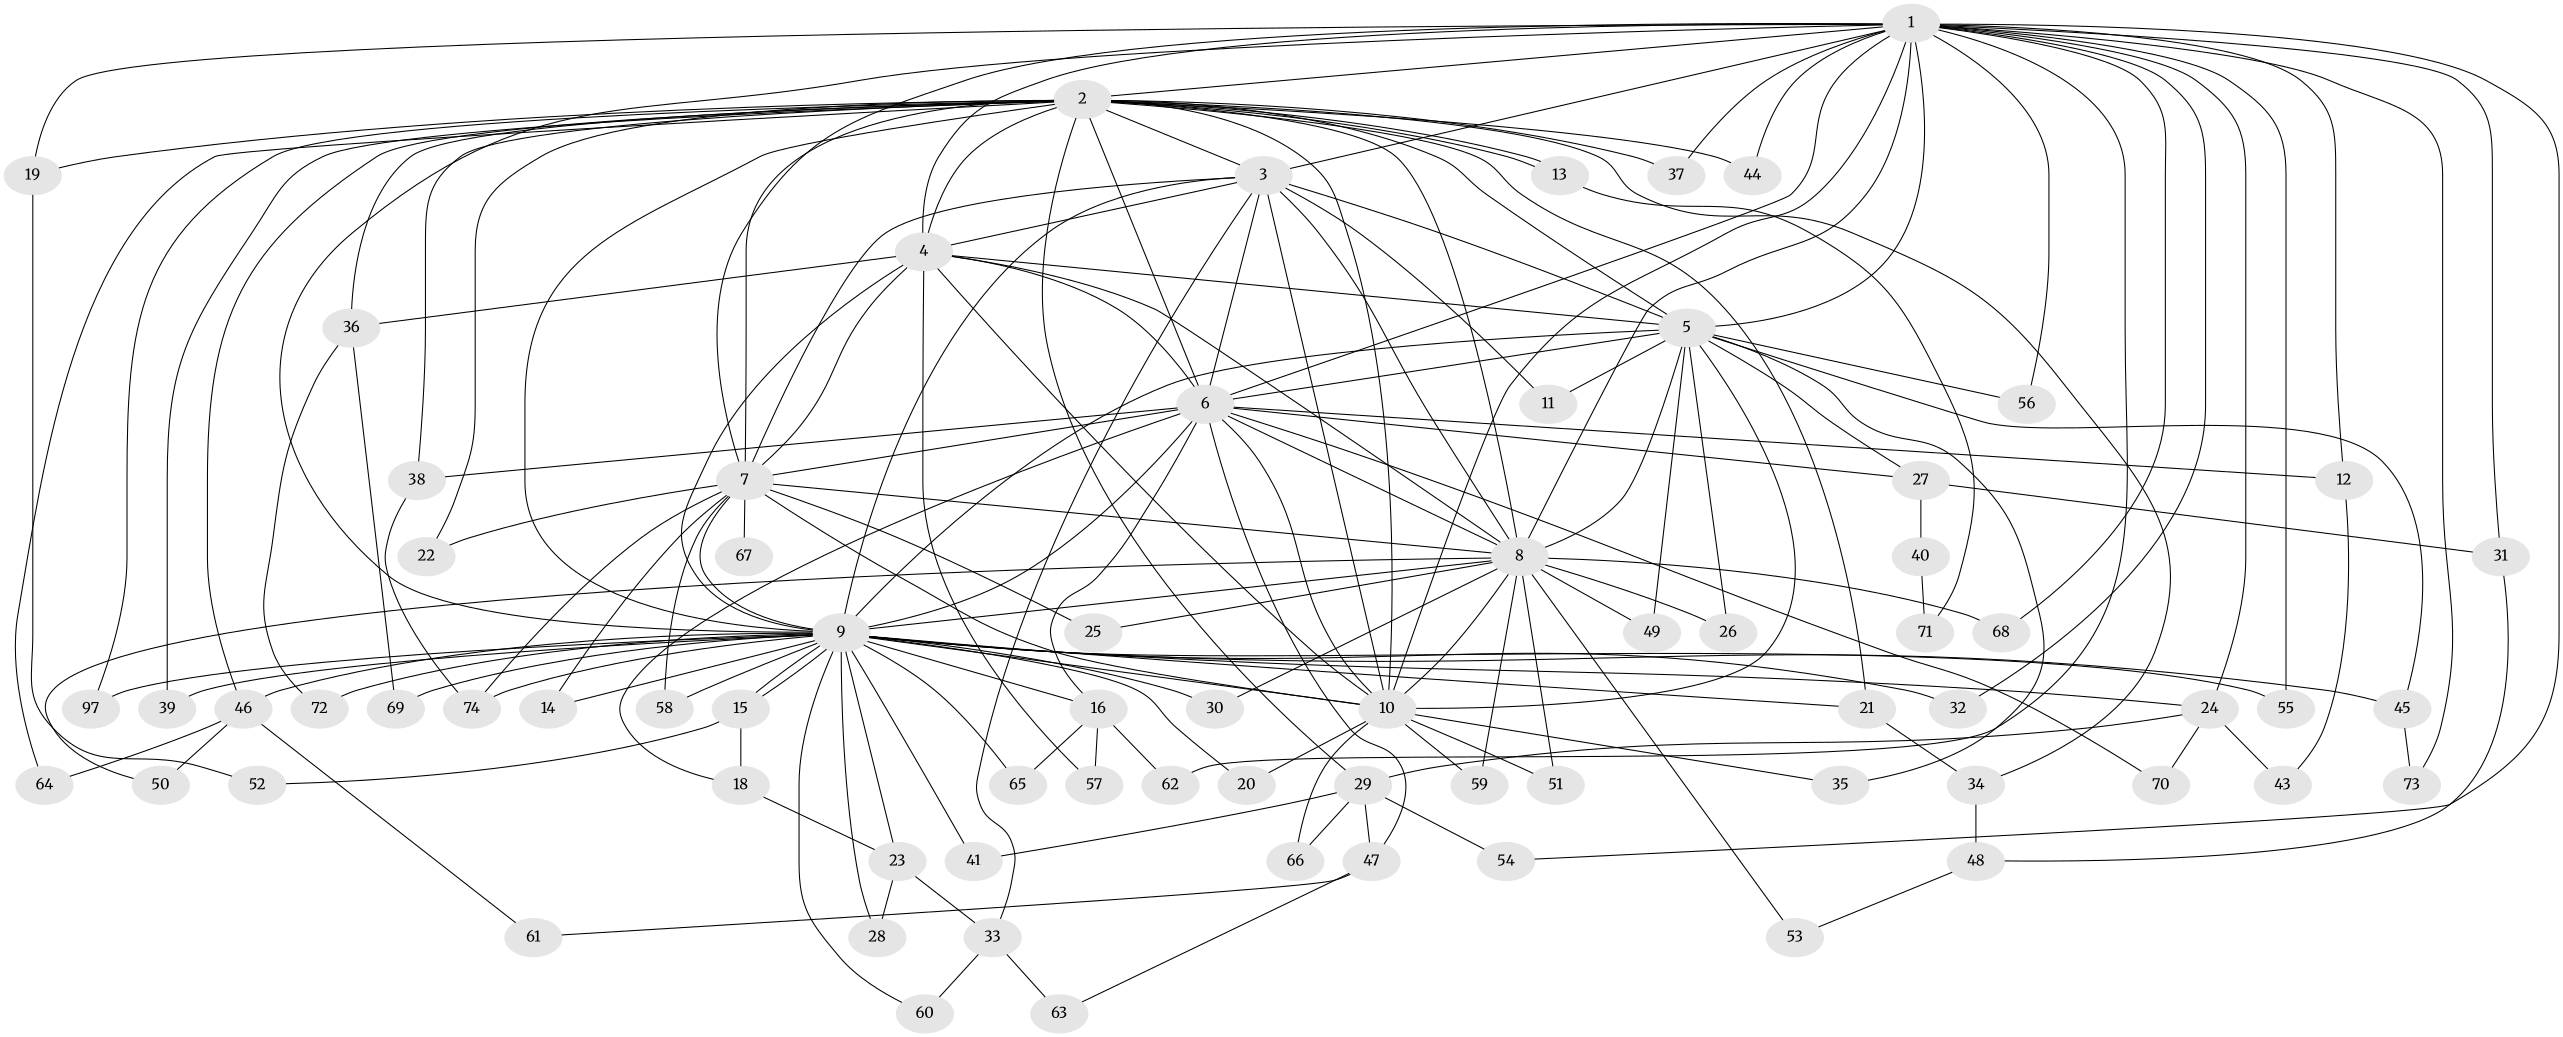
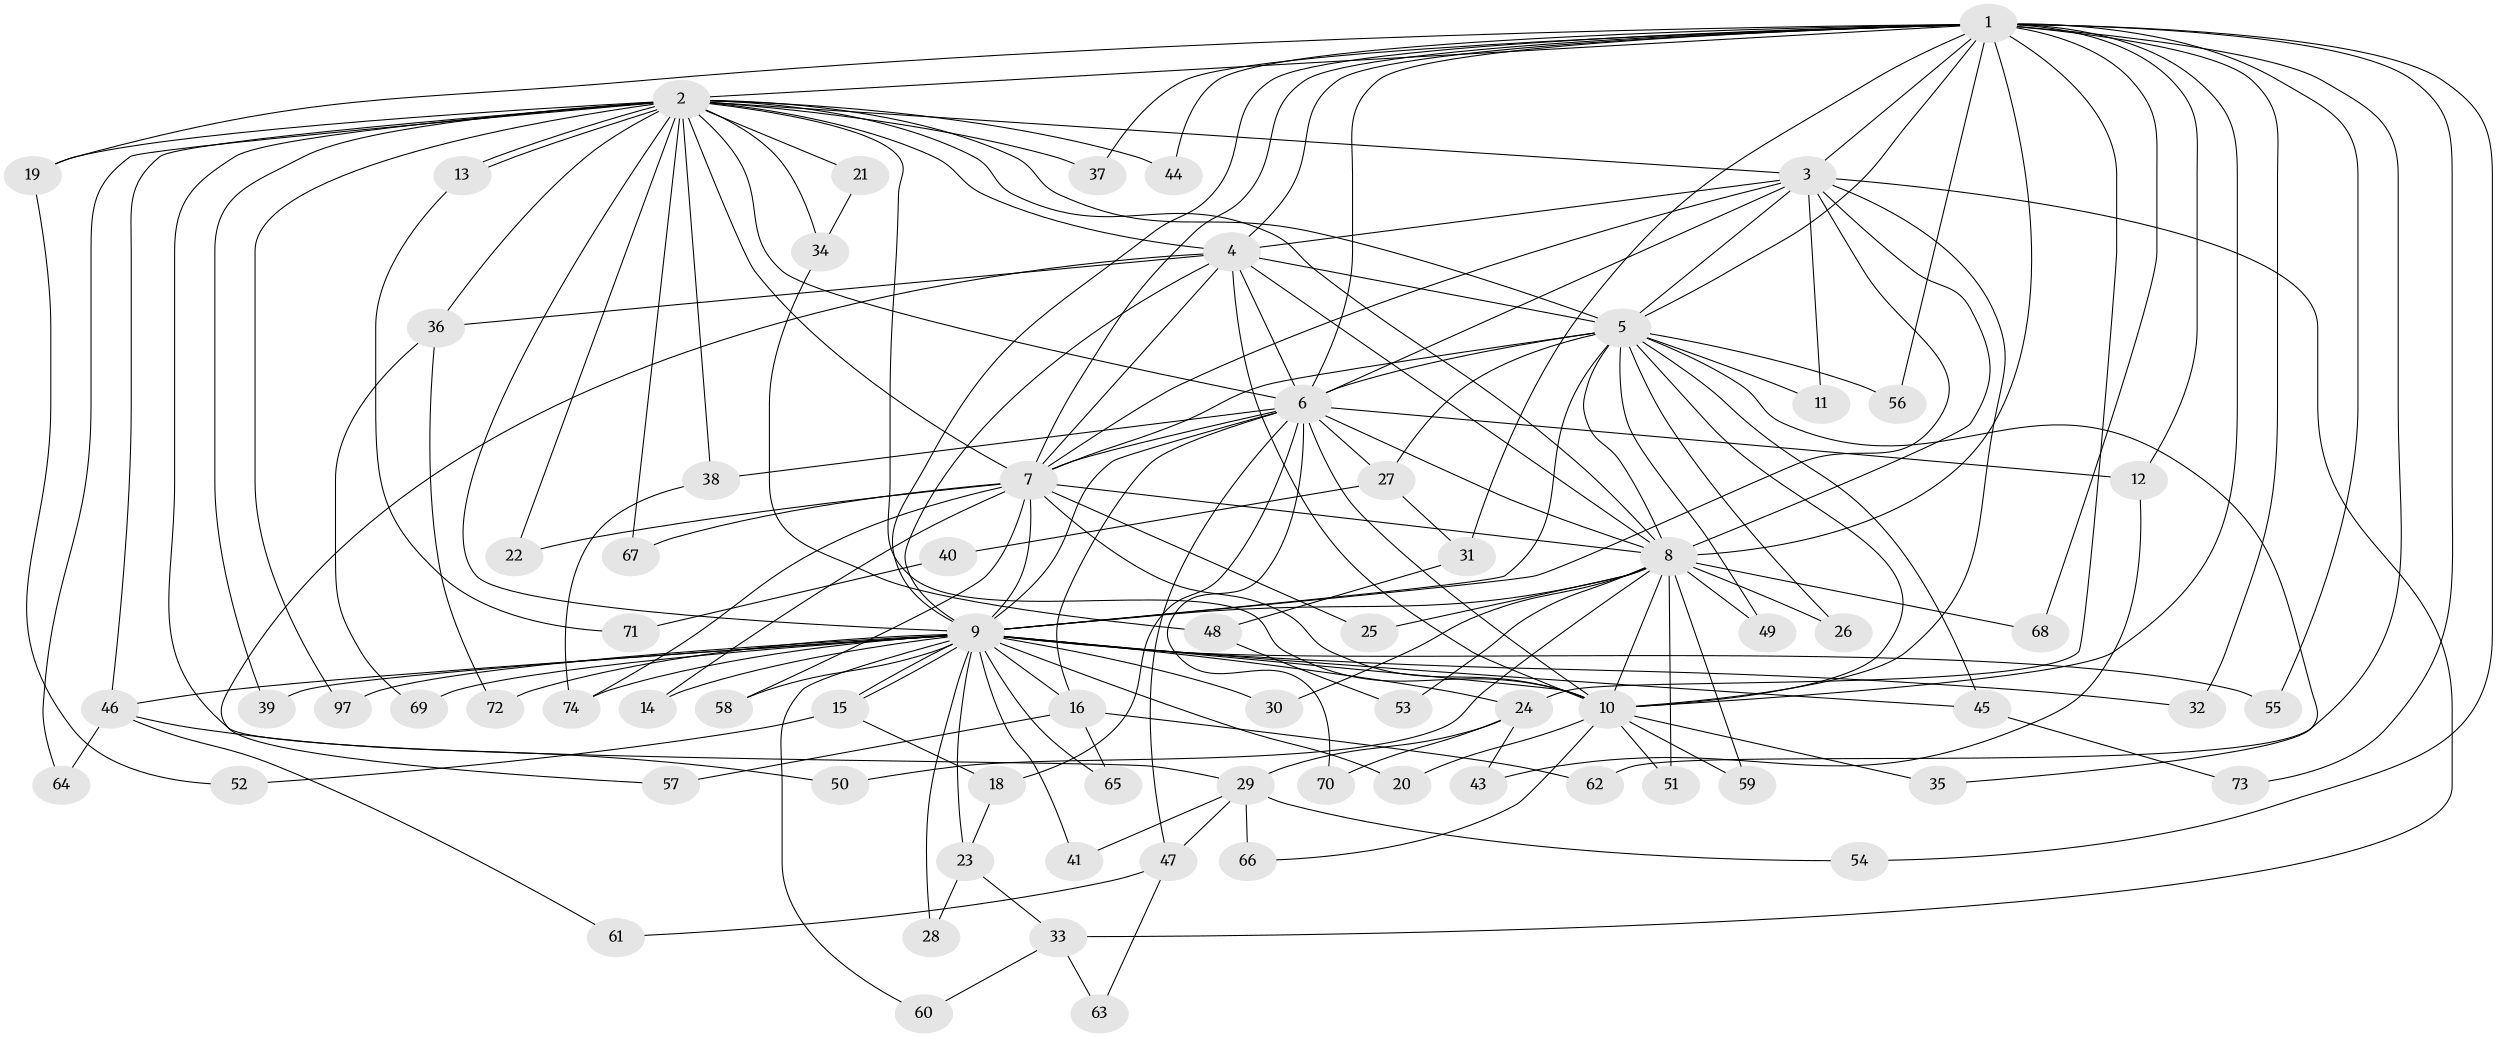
  graph {
    fontname=Merriweather
    node [color=gray90 fontname=Merriweather style=filled]
    edge [fontname=Merriweather]
    1
    2
    3
    4
    5
    6
    7
    8
    9
    10
    12
    19
    24
    31
    32
    37
    44
    54
    55
    56
    62
    68
    73
    13
    n25 [label=97]
    21
    22
    29
    34
    36
    38
    39
    46
    64
    67
    11
    33
    57
    26
    27
    35
    45
    49
    16
    18
    47
    70
    14
    25
    58
    74
    30
    50
    51
    53
    59
    15
    20
    23
    28
    41
    60
    65
    69
    72
    66
    43
    52
    48
    71
    61
    63
    40
    1 -- 2
    1 -- 3
    1 -- 4
    1 -- 5
    1 -- 6
    1 -- 7
    1 -- 8
    1 -- 9
    1 -- 10
    1 -- 12
    1 -- 19
    1 -- 24
    1 -- 31
    1 -- 32
    1 -- 37
    1 -- 44
    1 -- 54
    1 -- 55
    1 -- 56
    1 -- 62
    1 -- 68
    1 -- 73
    2 -- 3
    2 -- 4
    2 -- 5
    2 -- 6
    2 -- 7
    2 -- 8
    2 -- 9
    2 -- 10
    2 -- 19
    2 -- 37
    2 -- 44
    2 -- 13
    2 -- 13
    2 -- n25
    2 -- 21
    2 -- 22
    2 -- 29
    2 -- 34
    2 -- 36
    2 -- 38
    2 -- 39
    2 -- 46
    2 -- 64
+   2 -- 67
    3 -- 4
    3 -- 5
    3 -- 6
    3 -- 7
    3 -- 8
    3 -- 9
    3 -- 10
    3 -- 11
    3 -- 33
    4 -- 5
    4 -- 6
    4 -- 7
    4 -- 8
    4 -- 9
    4 -- 10
    4 -- 36
    4 -- 57
    5 -- 6
+   5 -- 7
    5 -- 8
    5 -- 9
    5 -- 10
    5 -- 56
    5 -- 11
    5 -- 26
    5 -- 27
    5 -- 35
    5 -- 45
    5 -- 49
    6 -- 7
    6 -- 8
    6 -- 9
    6 -- 10
    6 -- 12
    6 -- 38
    6 -- 27
    6 -- 16
    6 -- 18
    6 -- 47
    6 -- 70
    7 -- 8
    7 -- 9
    7 -- 10
    7 -- 22
    7 -- 67
    7 -- 14
    7 -- 25
    7 -- 58
    7 -- 74
    8 -- 9
    8 -- 10
    8 -- 68
    8 -- 26
    8 -- 49
    8 -- 25
    8 -- 30
    8 -- 50
    8 -- 51
    8 -- 53
    8 -- 59
    9 -- 10
    9 -- 24
    9 -- 32
    9 -- 55
    9 -- n25
-   9 -- 21
    9 -- 39
    9 -- 46
    9 -- 45
    9 -- 16
    9 -- 14
    9 -- 58
    9 -- 74
    9 -- 30
    9 -- 15
    9 -- 15
    9 -- 20
    9 -- 23
    9 -- 28
    9 -- 41
    9 -- 60
    9 -- 65
    9 -- 69
    9 -- 72
    10 -- 35
    10 -- 51
    10 -- 59
    10 -- 20
    10 -- 66
    12 -- 43
    19 -- 52
    24 -- 29
    24 -- 70
    24 -- 43
    31 -- 48
    13 -- 71
    21 -- 34
    29 -- 54
    29 -- 47
    29 -- 41
    29 -- 66
    34 -- 48
    36 -- 69
    36 -- 72
    38 -- 74
    46 -- 64
    46 -- 50
    46 -- 61
    33 -- 60
    33 -- 63
    27 -- 31
    27 -- 40
    45 -- 73
    16 -- 62
    16 -- 57
    16 -- 65
    18 -- 23
    47 -- 61
    47 -- 63
    15 -- 18
    15 -- 52
    23 -- 33
    23 -- 28
    48 -- 53
    40 -- 71
  }
